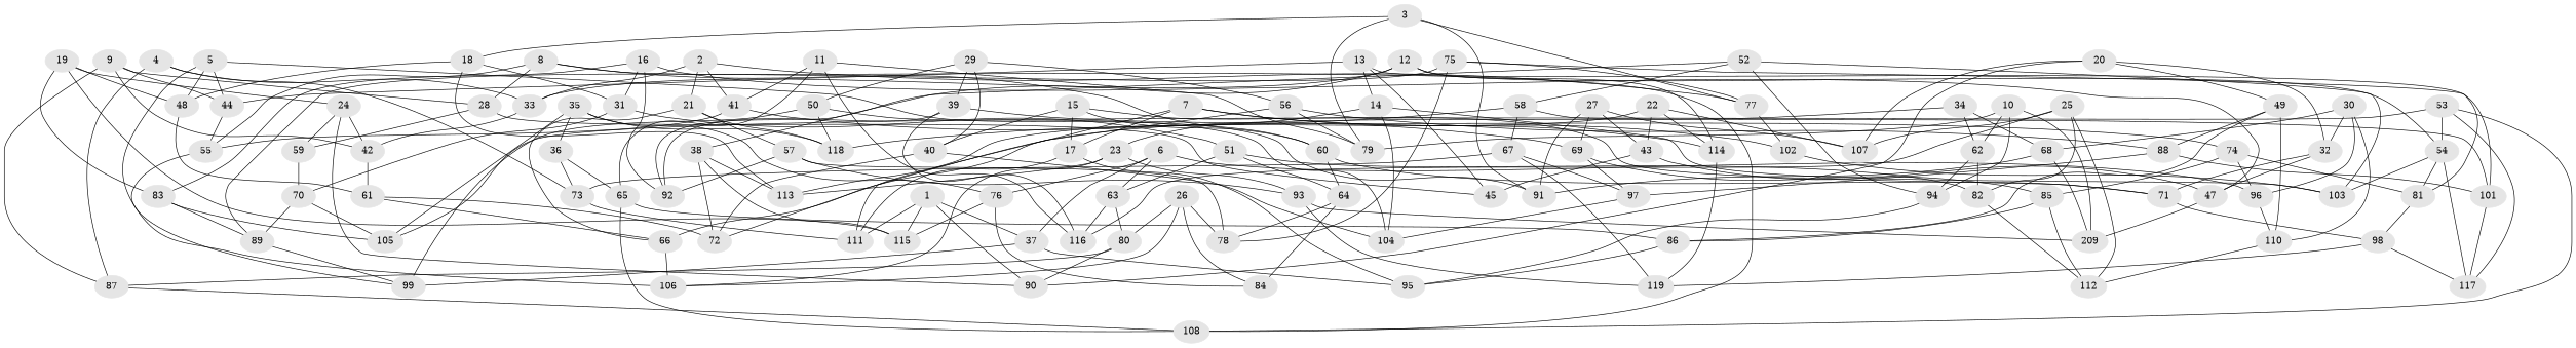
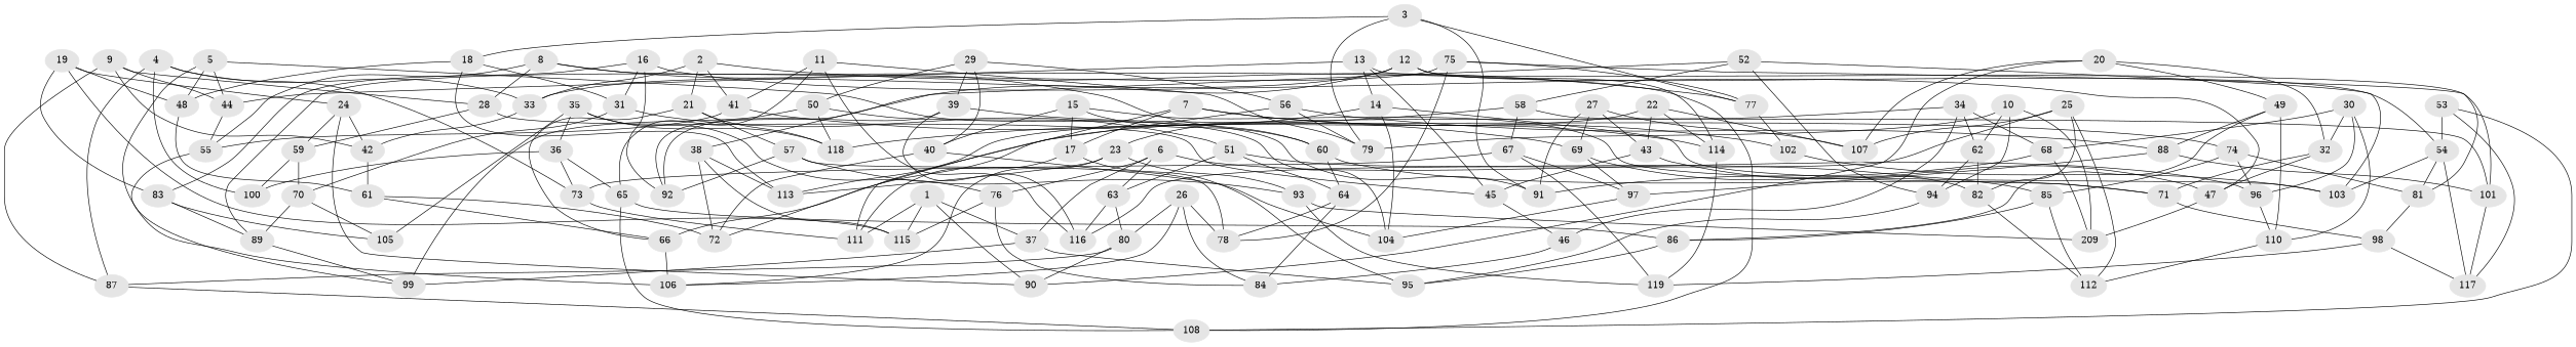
  graph {
    node [color=gray90 style=filled]
    1
    37
    90
    111
    115
    95
    99
    2
    21
    33
    41
    77
    57
    66
    118
    42
    55
    69
    102
    3
    18
    79
    91
    48
    31
    113
    4
    73
    87
+   100
    108
    5
    44
    106
    61
    6
    63
    76
    96
    116
    80
    84
    110
    7
    17
    114
    103
    119
    8
    28
    60
    45
    59
    71
    64
    9
    10
    62
    94
    n60 [label=209]
    82
    11
    65
    86
    12
    38
    54
    72
    117
    81
    13
    14
    101
    23
    104
+   46
    93
    15
    40
    98
    16
    47
    83
    92
    51
    70
    105
    89
    19
    24
    20
    32
    49
    107
    88
    78
    22
    43
    25
    112
    26
    27
    97
    85
    29
    39
    50
    56
    74
    30
    68
    34
    35
    36
    52
    58
    67
    53
    75
    1 -- 37
    1 -- 90
    1 -- 111
    1 -- 115
    37 -- 95
    37 -- 99
    2 -- 21
    2 -- 33
    2 -- 41
    2 -- 77
    21 -- 57
    21 -- 66
    21 -- 118
    33 -- 42
    41 -- 55
    41 -- 69
    77 -- 102
    57 -- 93
    57 -- 92
    57 -- 78
    66 -- 106
    42 -- 61
    55 -- 99
    69 -- 97
    69 -- 85
    102 -- 103
    3 -- 77
    3 -- 18
    3 -- 79
    3 -- 91
    18 -- 48
    18 -- 31
    18 -- 113
    48 -- 61
    31 -- 51
    31 -- 70
    4 -- 33
    4 -- 73
    4 -- 87
+   4 -- 100
    73 -- 111
    87 -- 108
    5 -- 91
    5 -- 48
    5 -- 44
    5 -- 106
    44 -- 55
    61 -- 66
    61 -- 72
    6 -- 37
    6 -- 63
    6 -- 76
    6 -- 96
    63 -- 116
    63 -- 80
    76 -- 115
    76 -- 84
    96 -- 110
    80 -- 90
    80 -- 87
    110 -- 112
    7 -- 111
    7 -- 102
    7 -- 17
    7 -- 114
    17 -- 111
    17 -- 95
    114 -- 119
    8 -- 55
    8 -- 108
    8 -- 28
    8 -- 60
    28 -- 45
    28 -- 59
    60 -- 71
    60 -- 64
+   45 -- 46
+   59 -- 100
    59 -- 70
    71 -- 98
    64 -- 84
    64 -- 78
    9 -- 42
    9 -- 87
    9 -- 44
    9 -- 28
    10 -- 79
    10 -- 62
    10 -- 94
    10 -- n60
    62 -- 94
    62 -- 82
    94 -- 95
    82 -- 112
    11 -- 41
    11 -- 79
    11 -- 116
    11 -- 65
    65 -- 108
    65 -- 86
    86 -- 95
    12 -- 33
    12 -- 114
    12 -- 38
    12 -- 54
    38 -- 115
    38 -- 113
    38 -- 72
    54 -- 103
    54 -- 117
    54 -- 81
    81 -- 98
    13 -- 44
    13 -- 45
    13 -- 14
    13 -- 101
    14 -- 103
    14 -- 23
    14 -- 104
    101 -- 117
    23 -- 113
    23 -- 106
    23 -- 93
+   46 -- 84
    93 -- 119
    93 -- n60
    15 -- 17
    15 -- 60
    15 -- 71
    15 -- 40
    40 -- 72
    40 -- 104
    98 -- 119
    98 -- 117
    16 -- 31
    16 -- 47
    16 -- 83
    16 -- 92
    47 -- n60
    83 -- 105
    83 -- 89
    51 -- 63
    51 -- 64
    51 -- 82
    70 -- 105
    70 -- 89
    89 -- 99
    19 -- 115
    19 -- 48
    19 -- 83
    19 -- 24
    24 -- 90
    24 -- 42
    24 -- 59
    20 -- 90
    20 -- 32
    20 -- 49
    20 -- 107
    32 -- 71
    32 -- 47
    49 -- 110
    49 -- 86
    49 -- 88
    88 -- 101
    88 -- 97
    22 -- 113
    22 -- 114
    22 -- 107
    22 -- 43
    43 -- 45
    43 -- 47
    25 -- 116
    25 -- 82
    25 -- 107
    25 -- 112
    26 -- 106
    26 -- 80
    26 -- 84
    26 -- 78
    27 -- 69
    27 -- 91
    27 -- 107
    27 -- 43
    97 -- 104
    85 -- 86
    85 -- 112
    29 -- 40
    29 -- 39
    29 -- 50
    29 -- 56
    39 -- 116
    39 -- 92
    39 -- 74
    50 -- 99
    50 -- 118
    50 -- 104
    56 -- 79
    56 -- 72
    56 -- 88
    74 -- 96
    74 -- 81
    74 -- 85
    30 -- 96
    30 -- 110
    30 -- 32
    30 -- 68
    68 -- 91
    68 -- n60
    34 -- 66
    34 -- 62
+   34 -- 46
    34 -- 68
    35 -- 118
    35 -- 76
    35 -- 105
    35 -- 36
    36 -- 73
+   36 -- 100
    36 -- 65
    52 -- 103
    52 -- 94
    52 -- 92
    52 -- 58
    58 -- 118
    58 -- 101
    58 -- 67
    67 -- 73
    67 -- 119
    67 -- 97
    53 -- 108
    53 -- 54
    53 -- 117
-   53 -- 105
    75 -- 77
    75 -- 81
    75 -- 89
    75 -- 78
  }
